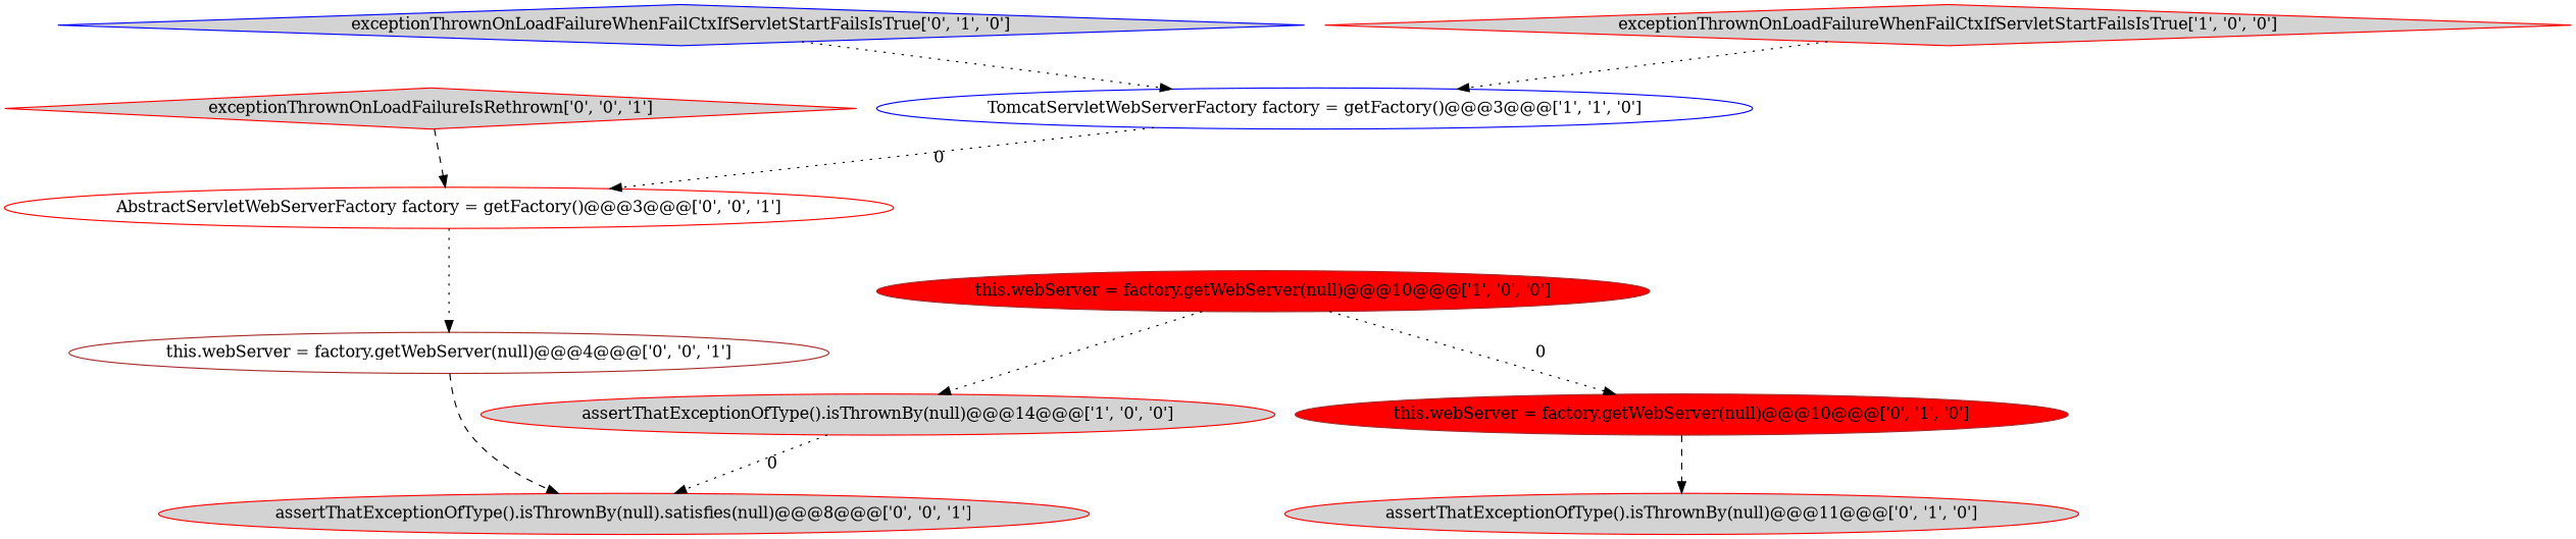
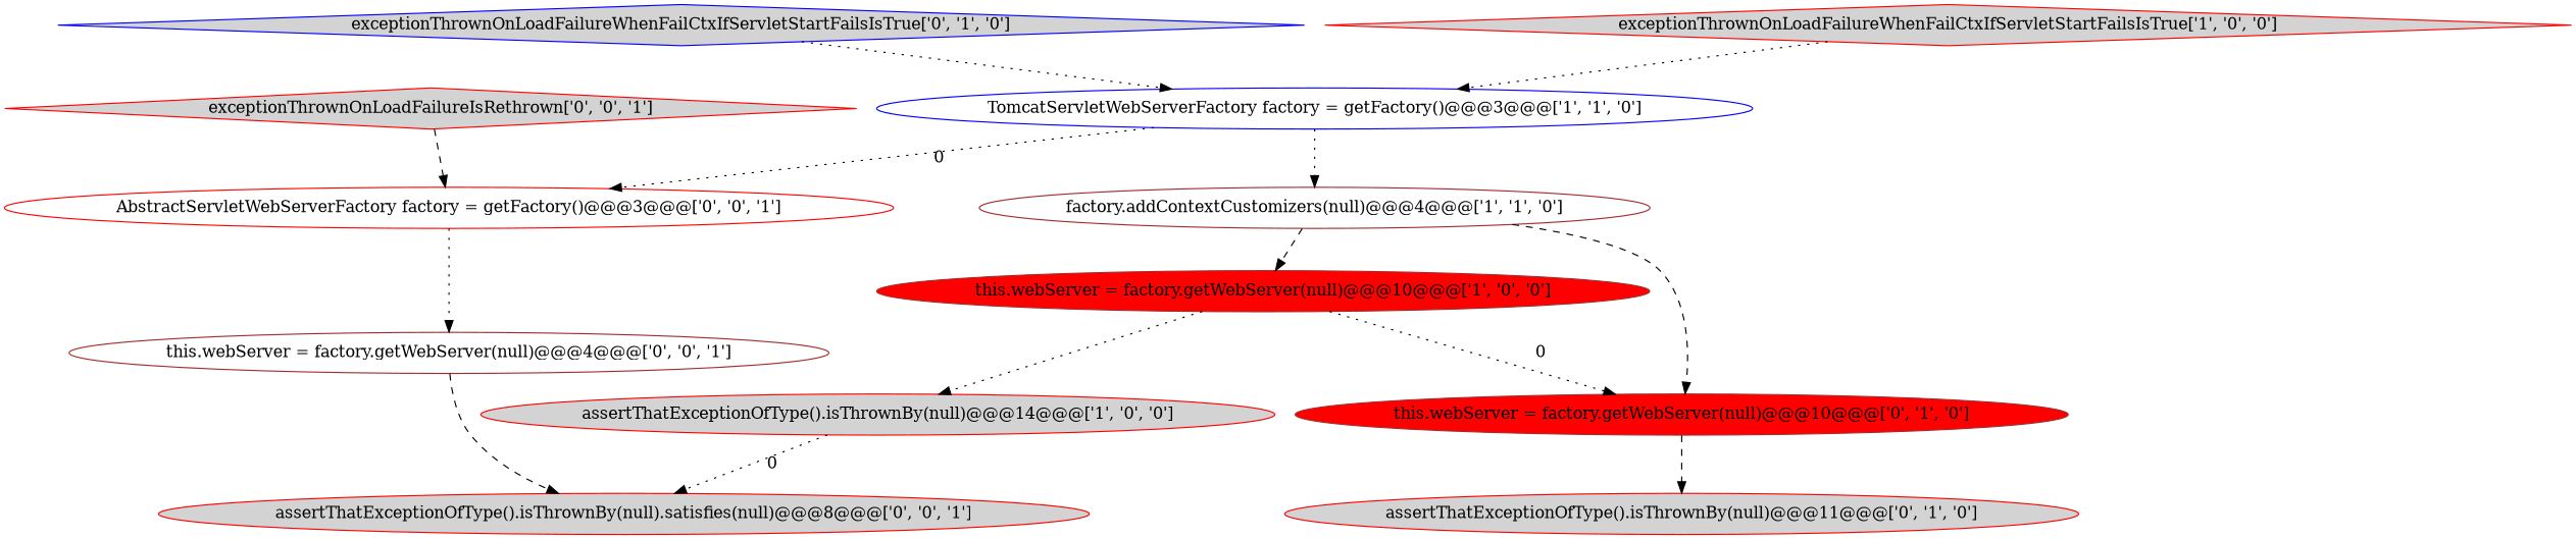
  digraph {
    node [fillcolor=lightgray shape=ellipse style=filled color=red]
    edge [style=dotted]
    n1 [label="assertThatExceptionOfType().isThrownBy(null).satisfies(null)@@@8@@@['0', '0', '1']"]
    n2 [label="assertThatExceptionOfType().isThrownBy(null)@@@14@@@['1', '0', '0']"]
    n3 [label="assertThatExceptionOfType().isThrownBy(null)@@@11@@@['0', '1', '0']"]
    n4 [fillcolor=white label="TomcatServletWebServerFactory factory = getFactory()@@@3@@@['1', '1', '0']" color=blue]
    n5 [fillcolor=white label="AbstractServletWebServerFactory factory = getFactory()@@@3@@@['0', '0', '1']"]
+   n6 [fillcolor=white label="factory.addContextCustomizers(null)@@@4@@@['1', '1', '0']" color=brown]
    n7 [fillcolor=white label="this.webServer = factory.getWebServer(null)@@@4@@@['0', '0', '1']" color=brown]
    n8 [label="exceptionThrownOnLoadFailureIsRethrown['0', '0', '1']" shape=diamond]
    n9 [fillcolor=red label="this.webServer = factory.getWebServer(null)@@@10@@@['0', '1', '0']" color=brown]
    n10 [fillcolor=red label="this.webServer = factory.getWebServer(null)@@@10@@@['1', '0', '0']" color=brown]
    n11 [label="exceptionThrownOnLoadFailureWhenFailCtxIfServletStartFailsIsTrue['0', '1', '0']" shape=diamond color=blue]
    n12 [label="exceptionThrownOnLoadFailureWhenFailCtxIfServletStartFailsIsTrue['1', '0', '0']" shape=diamond]
    n2 -> n1 [label=0]
    n4 -> n5 [label=0]
+   n4 -> n6
    n5 -> n7
+   n6 -> n9 [style=dashed]
+   n6 -> n10 [style=dashed]
    n7 -> n1 [style=dashed]
    n8 -> n5 [style=dashed]
    n9 -> n3 [style=dashed]
    n10 -> n2
    n10 -> n9 [label=0]
    n11 -> n4
    n12 -> n4
  }
